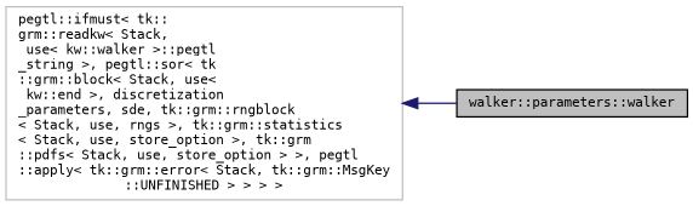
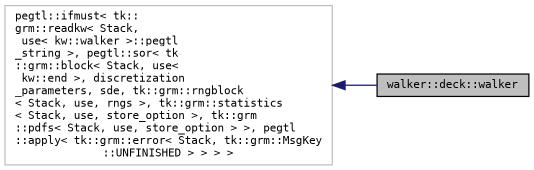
  digraph {
    rankdir=LR
    fontname="DejaVu Sans Mono"
    node [fontname="DejaVu Sans Mono" fontsize=9 shape=record]
-   n1 [color=black fillcolor=grey75 fontcolor=black height=0.2 label="walker::parameters::walker" style=filled width=0.4]
+   n1 [color=black fillcolor=grey75 fontcolor=black height=0.2 label="walker::deck::walker" style=filled width=0.4]
    n2 [color=grey75 height=0.2 label="pegtl::ifmust\< tk::\lgrm::readkw\< Stack,\l use\< kw::walker \>::pegtl\l_string \>, pegtl::sor\< tk\l::grm::block\< Stack, use\<\l kw::end \>, discretization\l_parameters, sde, tk::grm::rngblock\l\< Stack, use, rngs \>, tk::grm::statistics\l\< Stack, use, store_option \>, tk::grm\l::pdfs\< Stack, use, store_option \> \>, pegtl\l::apply\< tk::grm::error\< Stack, tk::grm::MsgKey\l::UNFINISHED \> \> \> \>" width=0.4]
    n2 -> n1 [color=midnightblue dir=back fontname="DejaVu Sans Mono" fontsize=9 labelfontname="sans-serif" labelfontsize=9 style=solid]
  }
